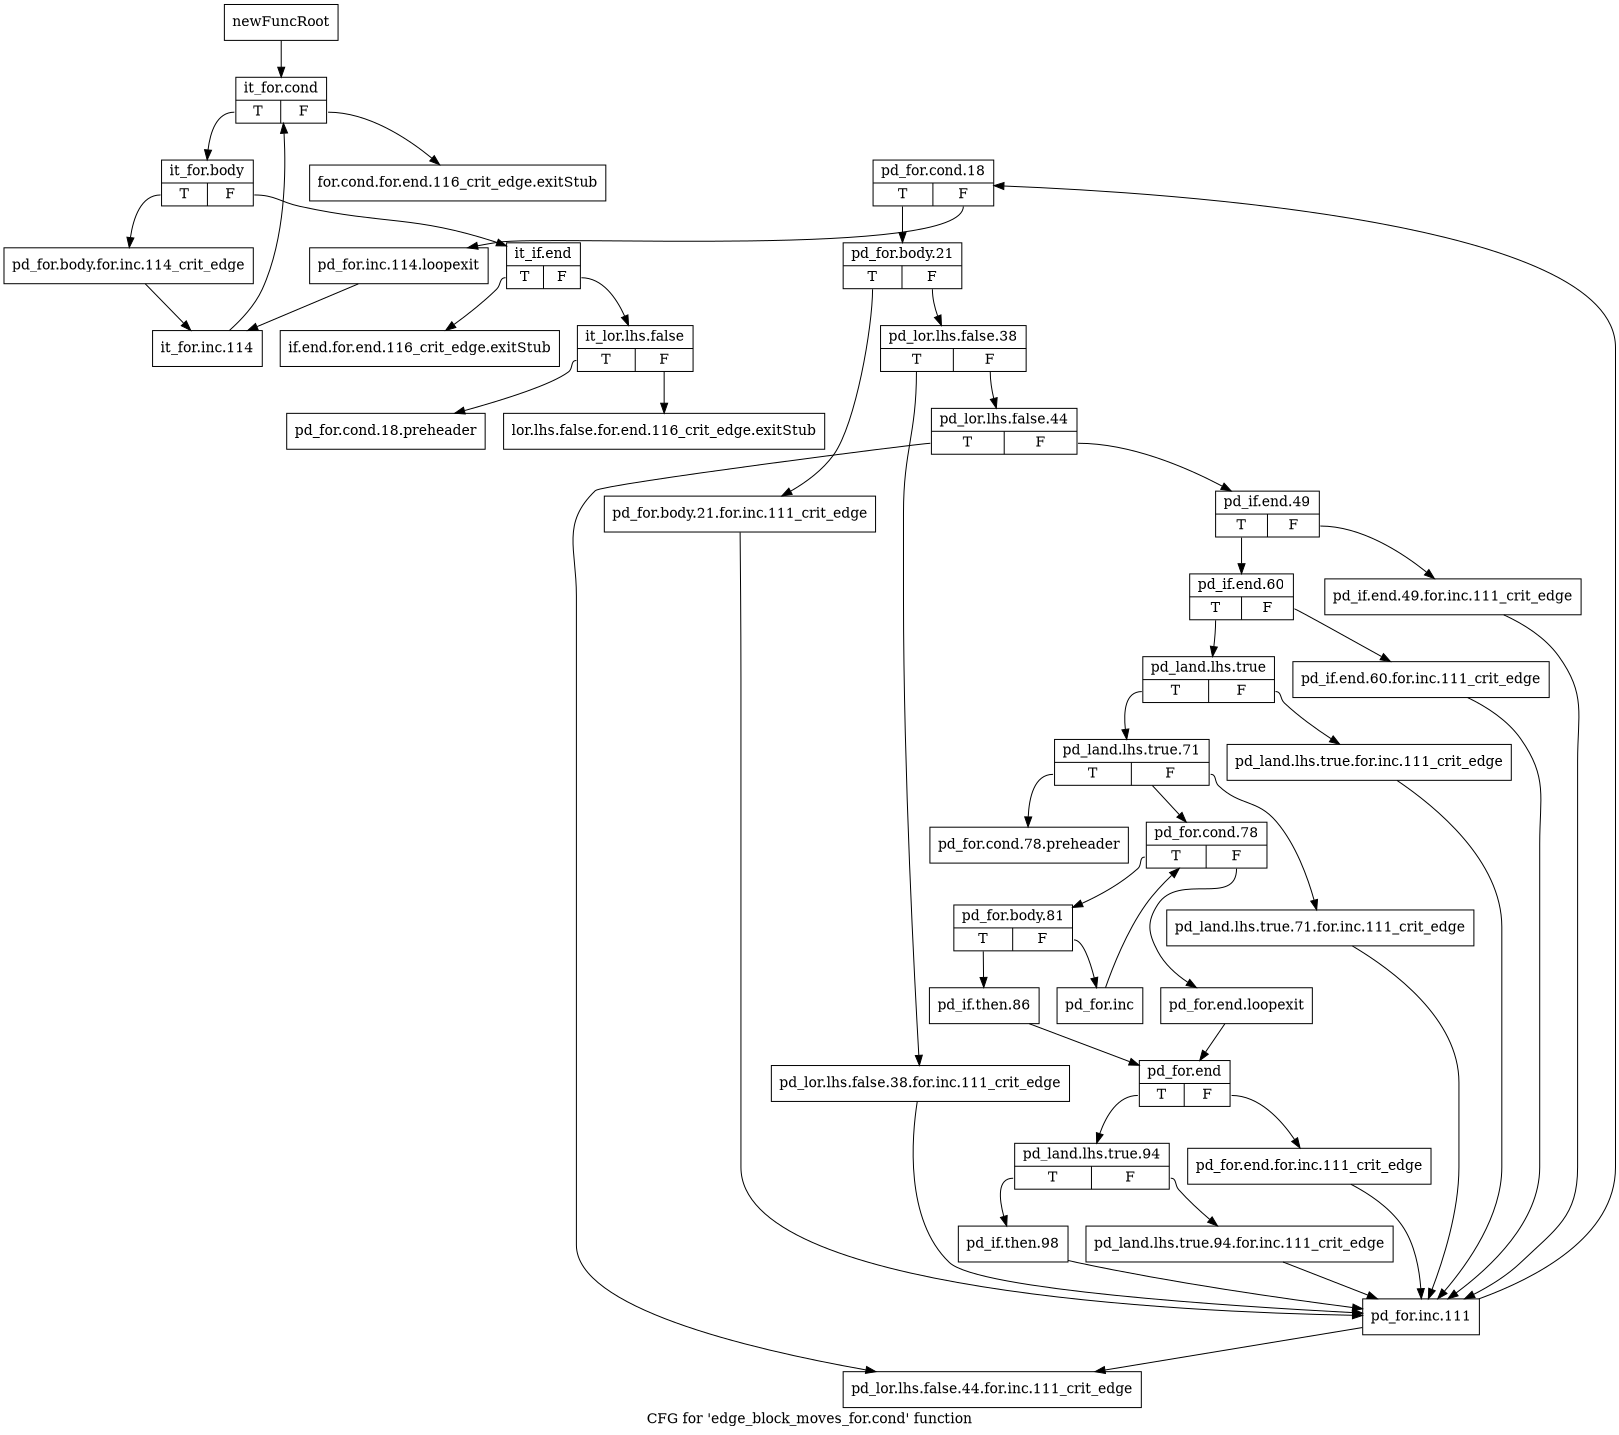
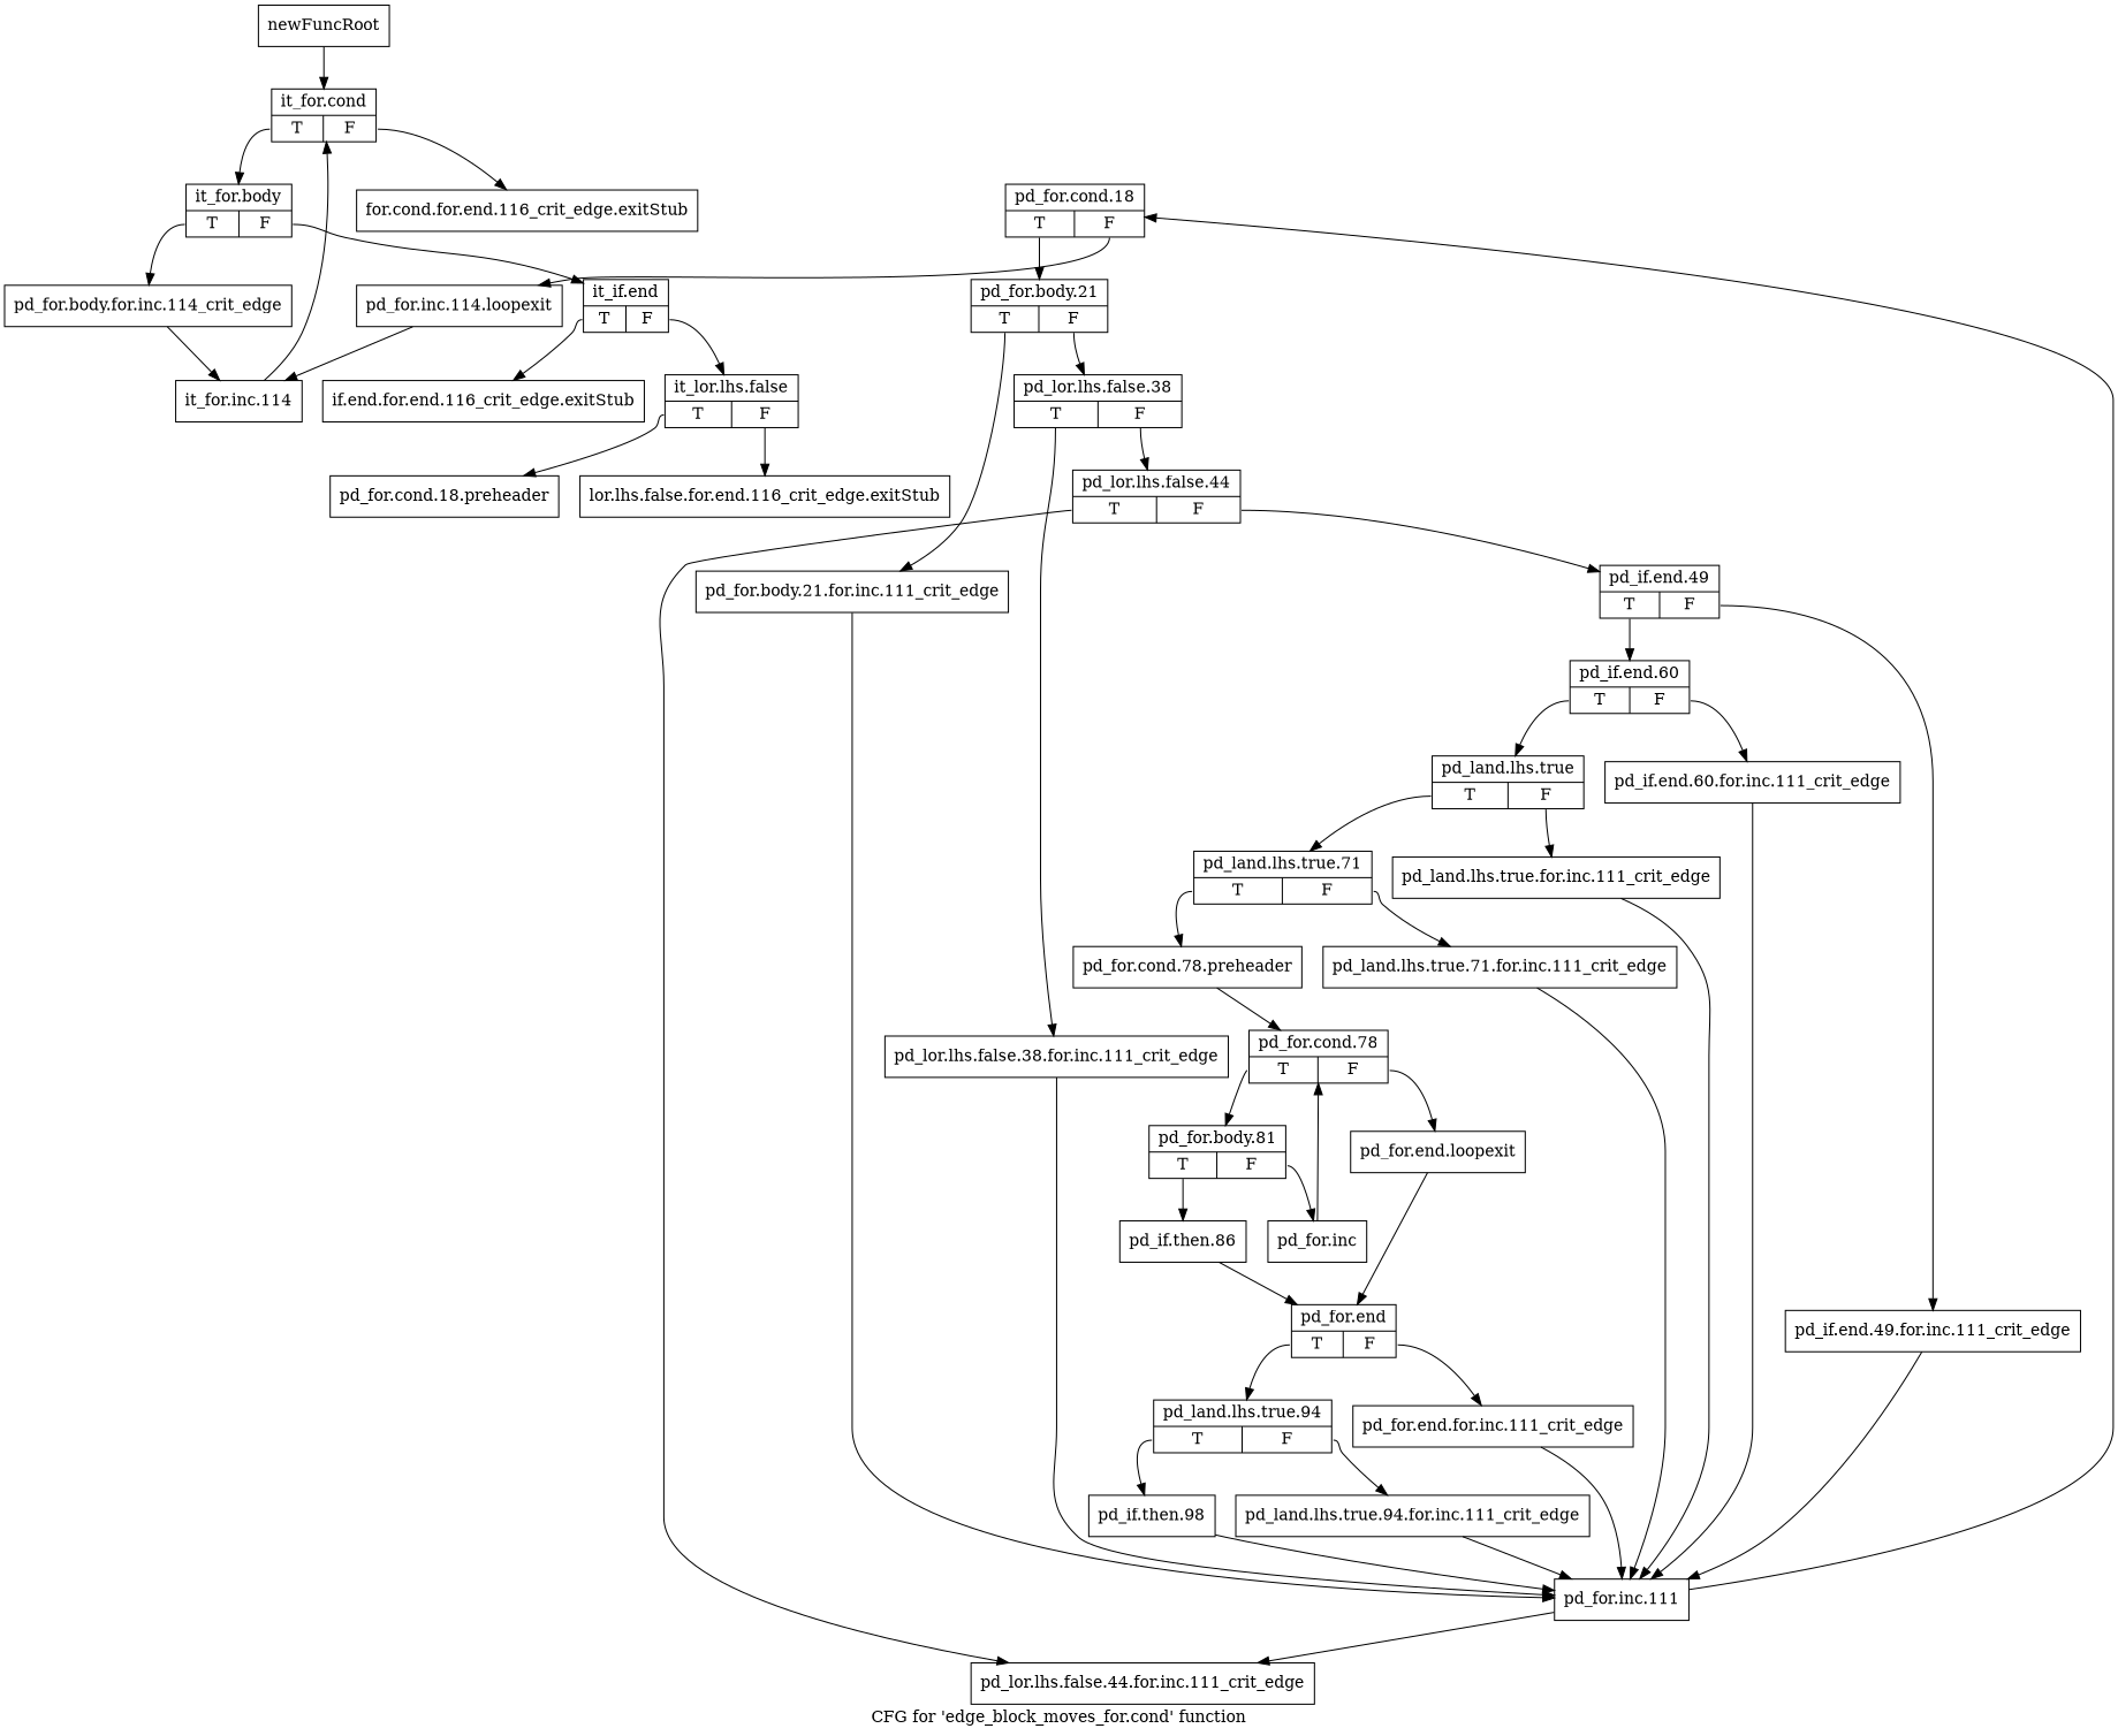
  digraph {
    label="CFG for 'edge_block_moves_for.cond' function"
    node [shape=record]
    n1 [label="{newFuncRoot}"]
    n2 [label="{it_for.cond|{<s0>T|<s1>F}}"]
    n3 [label="{for.cond.for.end.116_crit_edge.exitStub}"]
    n4 [label="{it_for.body|{<s0>T|<s1>F}}"]
    n5 [label="{pd_for.body.for.inc.114_crit_edge}"]
    n6 [label="{it_if.end|{<s0>T|<s1>F}}"]
    n7 [label="{if.end.for.end.116_crit_edge.exitStub}"]
    n8 [label="{lor.lhs.false.for.end.116_crit_edge.exitStub}"]
    n9 [label="{it_for.inc.114}"]
    n10 [label="{it_lor.lhs.false|{<s0>T|<s1>F}}"]
    n11 [label="{pd_for.cond.18.preheader}"]
    n12 [label="{pd_for.cond.18|{<s0>T|<s1>F}}"]
    n13 [label="{pd_for.body.21|{<s0>T|<s1>F}}"]
    n14 [label="{pd_for.inc.114.loopexit}"]
    n15 [label="{pd_for.body.21.for.inc.111_crit_edge}"]
    n16 [label="{pd_lor.lhs.false.38|{<s0>T|<s1>F}}"]
    n17 [label="{pd_for.inc.111}"]
    n18 [label="{pd_lor.lhs.false.38.for.inc.111_crit_edge}"]
    n19 [label="{pd_lor.lhs.false.44|{<s0>T|<s1>F}}"]
    n20 [label="{pd_lor.lhs.false.44.for.inc.111_crit_edge}"]
    n21 [label="{pd_if.end.49|{<s0>T|<s1>F}}"]
    n22 [label="{pd_if.end.60|{<s0>T|<s1>F}}"]
    n23 [label="{pd_if.end.49.for.inc.111_crit_edge}"]
    n24 [label="{pd_land.lhs.true|{<s0>T|<s1>F}}"]
    n25 [label="{pd_if.end.60.for.inc.111_crit_edge}"]
    n26 [label="{pd_land.lhs.true.71|{<s0>T|<s1>F}}"]
    n27 [label="{pd_land.lhs.true.for.inc.111_crit_edge}"]
    n28 [label="{pd_for.cond.78.preheader}"]
    n29 [label="{pd_land.lhs.true.71.for.inc.111_crit_edge}"]
    n30 [label="{pd_for.cond.78|{<s0>T|<s1>F}}"]
    n31 [label="{pd_for.body.81|{<s0>T|<s1>F}}"]
    n32 [label="{pd_for.end.loopexit}"]
    n33 [label="{pd_if.then.86}"]
    n34 [label="{pd_for.inc}"]
    n35 [label="{pd_for.end|{<s0>T|<s1>F}}"]
    n36 [label="{pd_land.lhs.true.94|{<s0>T|<s1>F}}"]
    n37 [label="{pd_for.end.for.inc.111_crit_edge}"]
    n38 [label="{pd_if.then.98}"]
    n39 [label="{pd_land.lhs.true.94.for.inc.111_crit_edge}"]
    n1 -> n2
    n2 -> n3 [tailport=s1]
    n2 -> n4 [tailport=s0]
    n4 -> n5 [tailport=s0]
    n4 -> n6 [tailport=s1]
    n5 -> n9
    n6 -> n7 [tailport=s0]
    n6 -> n10 [tailport=s1]
    n9 -> n2
    n10 -> n8 [tailport=s1]
    n10 -> n11 [tailport=s0]
    n12 -> n13 [tailport=s0]
    n12 -> n14 [tailport=s1]
    n13 -> n15 [tailport=s0]
    n13 -> n16 [tailport=s1]
    n14 -> n9
    n15 -> n17
    n16 -> n18 [tailport=s0]
    n16 -> n19 [tailport=s1]
    n17 -> n12
    n17 -> n20
    n18 -> n17
    n19 -> n20 [tailport=s0]
    n19 -> n21 [tailport=s1]
    n21 -> n22 [tailport=s0]
    n21 -> n23 [tailport=s1]
    n22 -> n24 [tailport=s0]
    n22 -> n25 [tailport=s1]
    n23 -> n17
    n24 -> n26 [tailport=s0]
    n24 -> n27 [tailport=s1]
    n25 -> n17
    n26 -> n28 [tailport=s0]
    n26 -> n29 [tailport=s1]
    n27 -> n17
-   n26 -> n30
+   n28 -> n30
    n29 -> n17
    n30 -> n31 [tailport=s0]
    n30 -> n32 [tailport=s1]
    n31 -> n33 [tailport=s0]
    n31 -> n34 [tailport=s1]
    n32 -> n35
    n33 -> n35
    n34 -> n30
    n35 -> n36 [tailport=s0]
    n35 -> n37 [tailport=s1]
    n36 -> n38 [tailport=s0]
    n36 -> n39 [tailport=s1]
    n37 -> n17
    n38 -> n17
    n39 -> n17
  }
